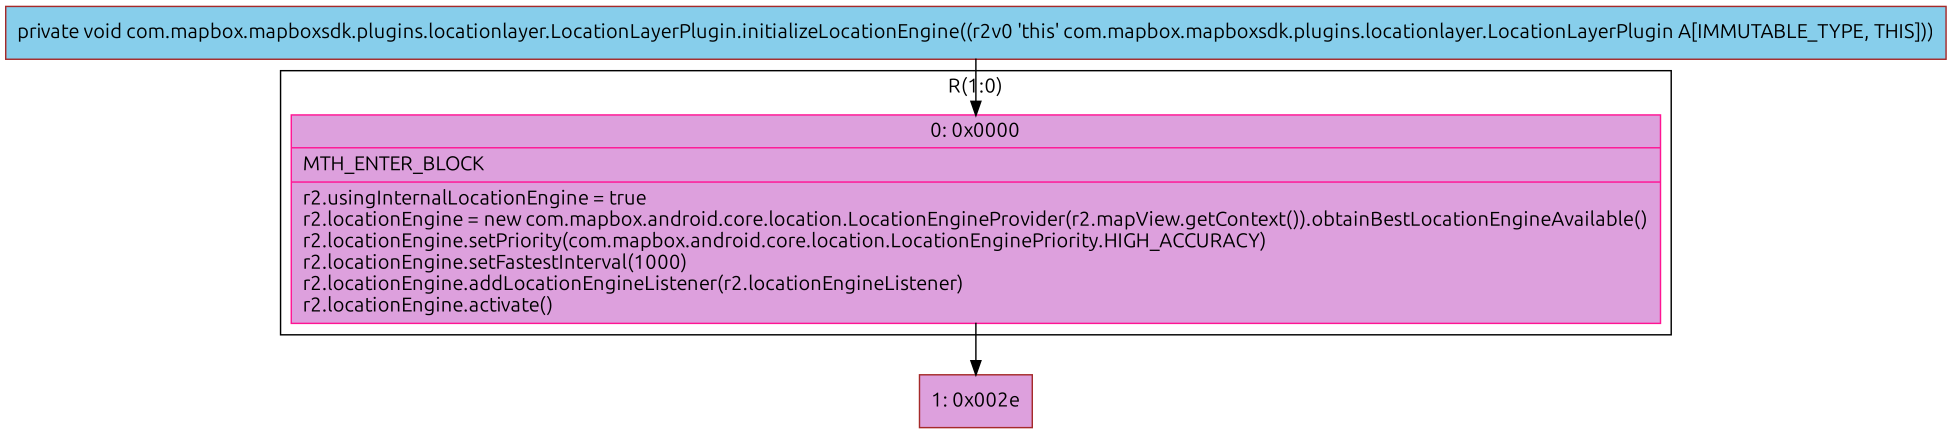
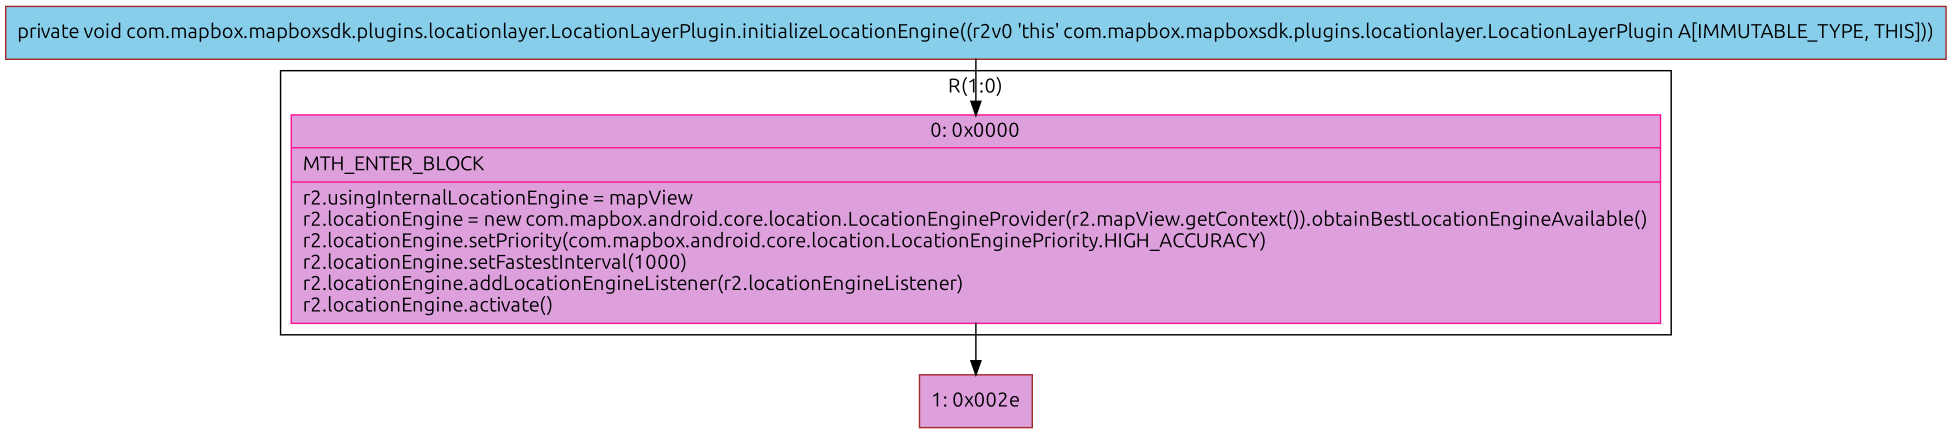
  digraph {
    fontname=Ubuntu
    node [color=brown shape=record style=filled fillcolor=plum fontname=Ubuntu]
    edge [fontname=Ubuntu]
-   n1 [color=deeppink label="{0\:\ 0x0000|MTH_ENTER_BLOCK\l|r2.usingInternalLocationEngine = true\lr2.locationEngine = new com.mapbox.android.core.location.LocationEngineProvider(r2.mapView.getContext()).obtainBestLocationEngineAvailable()\lr2.locationEngine.setPriority(com.mapbox.android.core.location.LocationEnginePriority.HIGH_ACCURACY)\lr2.locationEngine.setFastestInterval(1000)\lr2.locationEngine.addLocationEngineListener(r2.locationEngineListener)\lr2.locationEngine.activate()\l}"]
+   n1 [color=deeppink label="{0\:\ 0x0000|MTH_ENTER_BLOCK\l|r2.usingInternalLocationEngine = mapView\lr2.locationEngine = new com.mapbox.android.core.location.LocationEngineProvider(r2.mapView.getContext()).obtainBestLocationEngineAvailable()\lr2.locationEngine.setPriority(com.mapbox.android.core.location.LocationEnginePriority.HIGH_ACCURACY)\lr2.locationEngine.setFastestInterval(1000)\lr2.locationEngine.addLocationEngineListener(r2.locationEngineListener)\lr2.locationEngine.activate()\l}"]
    n2 [label="{1\:\ 0x002e}"]
    n3 [label="{private void com.mapbox.mapboxsdk.plugins.locationlayer.LocationLayerPlugin.initializeLocationEngine((r2v0 'this' com.mapbox.mapboxsdk.plugins.locationlayer.LocationLayerPlugin A[IMMUTABLE_TYPE, THIS])) }" fillcolor=skyblue]
    subgraph cluster_1 {
      label="R(1:0)"
      n1
    }
    n1 -> n2
    n3 -> n1
  }
